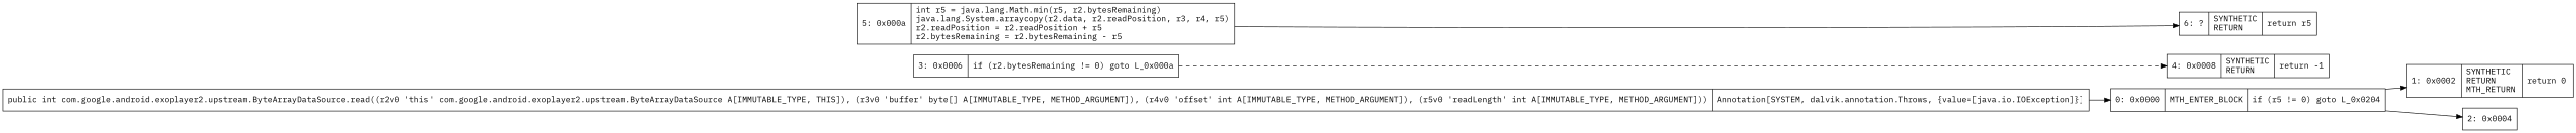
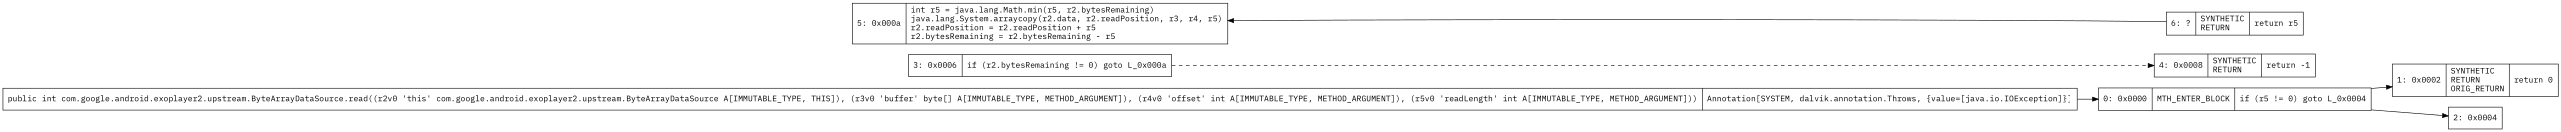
  digraph {
    fontname="IBM Plex Mono"
    rankdir=LR
    node [fontname="IBM Plex Mono" shape=record]
    edge [fontname="IBM Plex Mono"]
-   n1 [label="{0\:\ 0x0000|MTH_ENTER_BLOCK\l|if (r5 != 0) goto L_0x0204\l}"]
-   n2 [label="{1\:\ 0x0002|SYNTHETIC\lRETURN\lMTH_RETURN\l|return 0\l}"]
+   n1 [label="{0\:\ 0x0000|MTH_ENTER_BLOCK\l|if (r5 != 0) goto L_0x0004\l}"]
+   n2 [label="{1\:\ 0x0002|SYNTHETIC\lRETURN\lORIG_RETURN\l|return 0\l}"]
    n3 [label="{2\:\ 0x0004}"]
    n4 [label="{3\:\ 0x0006|if (r2.bytesRemaining != 0) goto L_0x000a\l}"]
    n5 [label="{4\:\ 0x0008|SYNTHETIC\lRETURN\l|return \-1\l}"]
    n6 [label="{5\:\ 0x000a|int r5 = java.lang.Math.min(r5, r2.bytesRemaining)\ljava.lang.System.arraycopy(r2.data, r2.readPosition, r3, r4, r5)\lr2.readPosition = r2.readPosition + r5\lr2.bytesRemaining = r2.bytesRemaining \- r5\l}"]
    n7 [label="{6\:\ ?|SYNTHETIC\lRETURN\l|return r5\l}"]
    n8 [label="{public int com.google.android.exoplayer2.upstream.ByteArrayDataSource.read((r2v0 'this' com.google.android.exoplayer2.upstream.ByteArrayDataSource A[IMMUTABLE_TYPE, THIS]), (r3v0 'buffer' byte[] A[IMMUTABLE_TYPE, METHOD_ARGUMENT]), (r4v0 'offset' int A[IMMUTABLE_TYPE, METHOD_ARGUMENT]), (r5v0 'readLength' int A[IMMUTABLE_TYPE, METHOD_ARGUMENT]))  | Annotation[SYSTEM, dalvik.annotation.Throws, \{value=[java.io.IOException]\}]\l}"]
    n1 -> n2 [style=solid]
    n1 -> n3
    n4 -> n5 [style=dashed]
-   n6 -> n7
+   n7 -> n6
    n8 -> n1
  }
